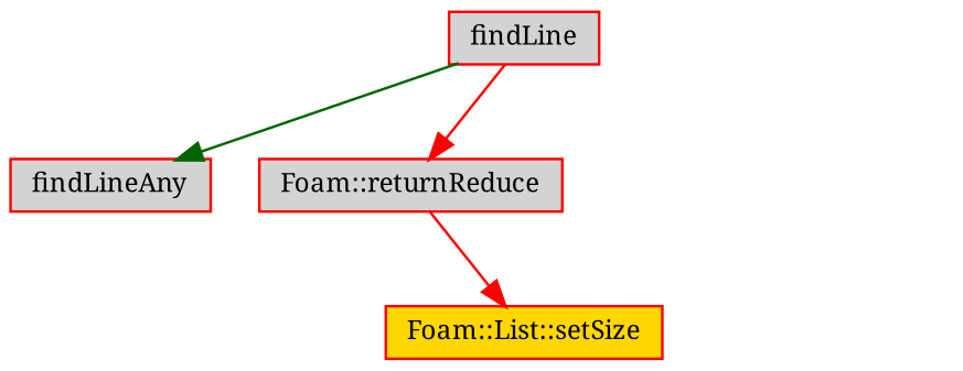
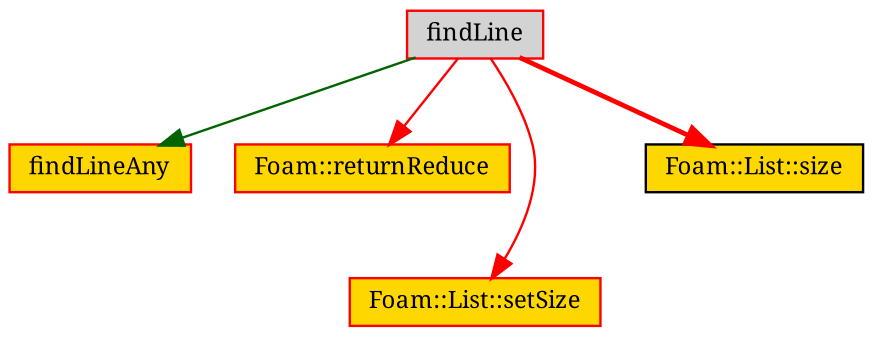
  digraph {
    fontname="Noto Serif"
    rankdir=TB
    node [color=red fillcolor=lightgrey fontname="Noto Serif" fontsize=10 shape=record style=filled]
    edge [color=red fontname="Noto Serif" fontsize=10 labelfontname=FreeSans labelfontsize=10 style=solid]
    n1 [fontcolor=black height=0.2 label=findLine width=0.4]
-   n2 [height=0.2 label=findLineAny width=0.4]
-   n3 [height=0.2 label="Foam::returnReduce" width=0.4]
+   n2 [fillcolor=gold height=0.2 label=findLineAny width=0.4]
+   n3 [fillcolor=gold height=0.2 label="Foam::returnReduce" width=0.4]
    n4 [fillcolor=gold height=0.2 label="Foam::List::setSize" width=0.4]
+   n5 [color=black fillcolor=gold height=0.2 label="Foam::List::size" width=0.4]
    n1 -> n2 [color=darkgreen]
    n1 -> n3
-   n3 -> n4
+   n1 -> n4
+   n1 -> n5 [style=bold]
  }
